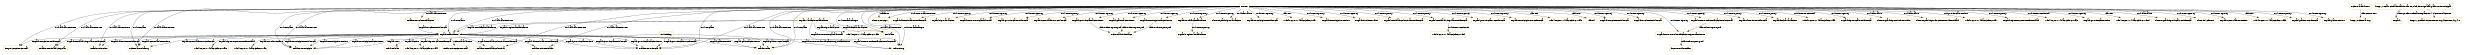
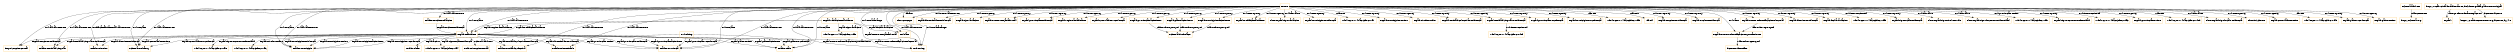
  digraph {
    rankdir=TB
    node [color=orange shape=rectangle]
    "espad:Habitante"
    "schema:Embassy"
    n3 [label="https:SeccionCensal"]
    "-7fe4062e:174da2c3f86:-7ff4"
    "esadm:Pais"
    "esdir:DireccionPostal"
    "esadm:EntidadSingular"
    "esadm:Distrito"
    "-7fe4062e:174da2c3f86:-7ff8"
    "-7fe4062e:174da2c3f86:-7ffc"
    "esadm:Municipio"
    "esadm:Diseminado"
    "esadm:Provincia"
    "esadm:EntidadColectiva"
    "xsd:string"
    "xsd:boolean"
    "esadm:NucleoPoblacion"
    "espad:VariacionHabitante"
    "-7fe4062e:174da2c3f86:-7ff0"
    "xsd:date"
    NULL
    "skos:Concept"
    "espad:diseminadoResidencia"
    "espad:tipoVariacion"
    "espad:numeroHojaPadronal"
    "espad:provinciaResidencia"
    "espad:registraHabitante"
    "espad:consuladoProcedencia"
    "espad:provinciaNacimiento"
    "espad:modificaHabitante"
    "skos-espad:tipo-variacion"
    "espad:municipioResidencia"
    "-7fe4062e:174da2c3f86:-7ff1"
    "espad:municipioDestino"
    "espad:nivelEstudios"
    "espad:entidadColectivaResidencia"
    "espad:entidadSingularResidencia"
    "espad:provinciaProcedencia"
    "espad:paisNacimiento"
    "espad:municipioProcedencia"
    "-7fe4062e:174da2c3f86:-7ff9"
    "rdf:nil"
    "espad:seccionResidencia"
    "espad:nucleoResidencia"
    "espad:numeroIdentificacionAyuntamiento"
    "espad:distritoResidencia"
    "espad:fechaVariacion"
    "-7fe4062e:174da2c3f86:-7ffb"
    "espad:tipoLocalResidencia"
    "skos-espad:tipo-nivel-estudio"
    "skos-espad:tipo-documento-identidad"
    "-7fe4062e:174da2c3f86:-7ff7"
    "espad:tipoDocumentoIdentidad"
    "-7fe4062e:174da2c3f86:-7ff3"
    "espad:municipioNacimiento"
    "espad:provinciaDestino"
    "-7fe4062e:174da2c3f86:-7fed"
    "espad:numeroIdentificacionElectoral"
    "skos-espad:tipo-local-residencia"
    "skos:inScheme"
    "espad:consuladoDestino"
    "-7fe4062e:174da2c3f86:-7ff5"
    "espad:paisProcedencia"
    "espad:paisDestino"
    "schema:birthPlace"
    "-7fe4062e:174da2c3f86:-7fef"
    "dcterms:identifier"
    "schema:address"
    "http://schema.org"
    "http://vocab.ciudadesabiertas.es/def/demografia/padron-municipal"
    "espad:"
    "https://creativecommons.org/licenses/by/4.0"
    "owl:Thing"
    "espad:Habitante" -> "schema:Embassy" [label="espad:consuladoDestino"]
    "espad:Habitante" -> "schema:Embassy" [label="espad:consuladoProcedencia"]
    "espad:Habitante" -> n3 [label="espad:seccionResidencia"]
    "espad:Habitante" -> "-7fe4062e:174da2c3f86:-7ff4" [label="espad:tipoLocalResidencia"]
    "espad:Habitante" -> "esadm:Pais" [label="espad:paisDestino"]
    "espad:Habitante" -> "esadm:Pais" [label="espad:paisNacimiento"]
    "espad:Habitante" -> "esdir:DireccionPostal" [label="schema:address"]
    "espad:Habitante" -> "esadm:EntidadSingular" [label="espad:entidadSingularResidencia"]
    "espad:Habitante" -> "esadm:Distrito" [label="espad:distritoResidencia"]
    "espad:Habitante" -> "-7fe4062e:174da2c3f86:-7ff8" [label="espad:tipoDocumentoIdentidad"]
    "espad:Habitante" -> "-7fe4062e:174da2c3f86:-7ffc" [label="espad:nivelEstudios"]
    "espad:Habitante" -> "esadm:Municipio" [label="espad:municipioDestino"]
    "espad:Habitante" -> "esadm:Municipio" [label="espad:municipioNacimiento"]
    "espad:Habitante" -> "esadm:Municipio" [label="espad:municipioResidencia"]
    "espad:Habitante" -> "esadm:Diseminado" [label="espad:diseminadoResidencia"]
    "espad:Habitante" -> "esadm:Provincia" [label="espad:provinciaNacimiento"]
    "espad:Habitante" -> "esadm:Provincia" [label="espad:provinciaDestino"]
    "espad:Habitante" -> "esadm:Provincia" [label="espad:provinciaResidencia"]
    "espad:Habitante" -> "esadm:EntidadColectiva" [label="espad:entidadColectivaResidencia"]
    "espad:Habitante" -> "xsd:string" [label="espad:numeroIdentificacionAyuntamiento"]
    "espad:Habitante" -> "xsd:string" [label="espad:numeroIdentificacionElectoral"]
    "espad:Habitante" -> "xsd:boolean" [label="espad:activo"]
    "esadm:NucleoPoblacion" -> "espad:Habitante" [label="espad:nucleoResidencia"]
    "espad:VariacionHabitante" -> "espad:Habitante" [label="espad:modificaHabitante"]
    "espad:VariacionHabitante" -> "espad:Habitante" [label="espad:registraHabitante"]
    "espad:VariacionHabitante" -> "xsd:string" [label="espad:numeroHojaPadronal"]
    "espad:VariacionHabitante" -> "-7fe4062e:174da2c3f86:-7ff0" [label="espad:tipoVariacion"]
    "espad:VariacionHabitante" -> "xsd:date" [label="espad:fechaVariacion"]
    NULL -> "espad:Habitante" [label="owl:onClass"]
    NULL -> "espad:Habitante" [label="owl:allValuesFrom"]
    NULL -> "schema:Embassy" [label="owl:onClass"]
    NULL -> "schema:Embassy" [label="owl:allValuesFrom"]
    NULL -> n3 [label="owl:allValuesFrom"]
    NULL -> "esadm:Pais" [label="owl:allValuesFrom"]
    NULL -> "esadm:Pais" [label="owl:onClass"]
    NULL -> "esadm:EntidadSingular" [label="owl:allValuesFrom"]
-   NULL -> "esadm:Distrito" [label="owl:allValuesFrom"]
+   NULL -> "esadm:Distrito" [label="modificaHabitante:allValuesFrom"]
    NULL -> "esadm:Municipio" [label="owl:allValuesFrom"]
    NULL -> "esadm:Municipio" [label="owl:onClass"]
    NULL -> "esadm:Diseminado" [label="owl:allValuesFrom"]
    NULL -> "esadm:Provincia" [label="owl:onClass"]
    NULL -> "esadm:Provincia" [label="owl:allValuesFrom"]
    NULL -> "esadm:EntidadColectiva" [label="owl:allValuesFrom"]
    NULL -> "xsd:string" [label="owl:allValuesFrom"]
    NULL -> "xsd:string" [label="owl:onDataRange"]
    NULL -> "esadm:NucleoPoblacion" [label="owl:allValuesFrom"]
    NULL -> "xsd:date" [label="owl:onDataRange"]
    NULL -> "skos:Concept" [label="rdf:first"]
    NULL -> "skos:Concept" [label="owl:someValuesFrom"]
    NULL -> "espad:diseminadoResidencia" [label="owl:onProperty"]
    NULL -> "espad:tipoVariacion" [label="owl:onProperty"]
    NULL -> "espad:numeroHojaPadronal" [label="owl:onProperty"]
    NULL -> "espad:provinciaResidencia" [label="owl:onProperty"]
-   "espad:modificaHabitante" -> "espad:registraHabitante" [label="owl:onProperty"]
+   NULL -> "espad:registraHabitante" [label="owl:onProperty"]
    NULL -> "espad:consuladoProcedencia" [label="owl:onProperty"]
    NULL -> "espad:provinciaNacimiento" [label="owl:onProperty"]
    NULL -> "espad:modificaHabitante" [label="owl:onProperty"]
    NULL -> "skos-espad:tipo-variacion" [label="owl:hasValue"]
    NULL -> "espad:municipioResidencia" [label="owl:onProperty"]
    NULL -> "-7fe4062e:174da2c3f86:-7ff1" [label="rdf:rest"]
    NULL -> "espad:municipioDestino" [label="owl:onProperty"]
    NULL -> "espad:nivelEstudios" [label="owl:onProperty"]
    NULL -> "espad:entidadColectivaResidencia" [label="owl:onProperty"]
    NULL -> "espad:entidadSingularResidencia" [label="owl:onProperty"]
    NULL -> "espad:provinciaProcedencia" [label="owl:onProperty"]
    NULL -> "espad:paisNacimiento" [label="owl:onProperty"]
    NULL -> "espad:municipioProcedencia" [label="owl:onProperty"]
    NULL -> "-7fe4062e:174da2c3f86:-7ff9" [label="rdf:rest"]
    NULL -> "rdf:nil" [label="rdf:rest"]
    NULL -> "espad:seccionResidencia" [label="owl:onProperty"]
    NULL -> "espad:nucleoResidencia" [label="owl:onProperty"]
-   NULL -> "espad:numeroIdentificacionAyuntamiento" [label="owl:onProperty"]
+   NULL -> "espad:numeroIdentificacionAyuntamiento" [label="owl:vann"]
    NULL -> "espad:distritoResidencia" [label="owl:onProperty"]
    NULL -> "espad:fechaVariacion" [label="owl:onProperty"]
    NULL -> "-7fe4062e:174da2c3f86:-7ffb" [label="owl:intersectionOf"]
    NULL -> "espad:tipoLocalResidencia" [label="owl:onProperty"]
    NULL -> "skos-espad:tipo-nivel-estudio" [label="owl:hasValue"]
    NULL -> "skos-espad:tipo-documento-identidad" [label="owl:hasValue"]
    NULL -> "-7fe4062e:174da2c3f86:-7ff7" [label="owl:provinciaDestino"]
    NULL -> "espad:tipoDocumentoIdentidad" [label="owl:onProperty"]
    NULL -> "-7fe4062e:174da2c3f86:-7ff3" [label="owl:intersectionOf"]
    NULL -> "espad:municipioNacimiento" [label="owl:onProperty"]
    NULL -> "espad:provinciaDestino" [label="owl:onProperty"]
    NULL -> "-7fe4062e:174da2c3f86:-7fed" [label="rdf:rest"]
    NULL -> "espad:numeroIdentificacionElectoral" [label="owl:onProperty"]
    NULL -> "skos-espad:tipo-local-residencia" [label="owl:hasValue"]
    NULL -> "skos:inScheme" [label="owl:onProperty"]
    NULL -> "espad:consuladoDestino" [label="owl:onProperty"]
    NULL -> "-7fe4062e:174da2c3f86:-7ff5" [label="rdf:rest"]
    NULL -> "espad:paisProcedencia" [label="owl:onProperty"]
    NULL -> "espad:paisDestino" [label="owl:onProperty"]
    "espad:provinciaNacimiento" -> "schema:birthPlace" [label="rdfs:subPropertyOf"]
    "espad:entidadSingularResidencia" -> "-7fe4062e:174da2c3f86:-7fef" [label="owl:intersectionOf"]
    "espad:paisNacimiento" -> "schema:birthPlace" [label="rdfs:subPropertyOf"]
    "espad:numeroIdentificacionAyuntamiento" -> "dcterms:identifier" [label="rdfs:subPropertyOf"]
    "espad:municipioNacimiento" -> "schema:birthPlace" [label="rdfs:subPropertyOf"]
    "espad:numeroIdentificacionElectoral" -> "espad:numeroIdentificacionAyuntamiento" [label="rdfs:subPropertyOf"]
    "schema:address" -> "http://schema.org" [label="rdfs:comment"]
    "http://vocab.ciudadesabiertas.es/def/demografia/padron-municipal" -> "espad:" [label="vann:preferredNamespaceUri"]
    "http://vocab.ciudadesabiertas.es/def/demografia/padron-municipal" -> "https://creativecommons.org/licenses/by/4.0" [label="dcterms:license"]
    "owl:Thing" -> "esadm:Pais" [label="espad:paisProcedencia"]
-   "owl:Thing" -> "esadm:Municipio" [label="espad:rest"]
+   "owl:Thing" -> "esadm:Municipio" [label="espad:municipioProcedencia"]
    "owl:Thing" -> "esadm:Provincia" [label="espad:provinciaProcedencia"]
  }
